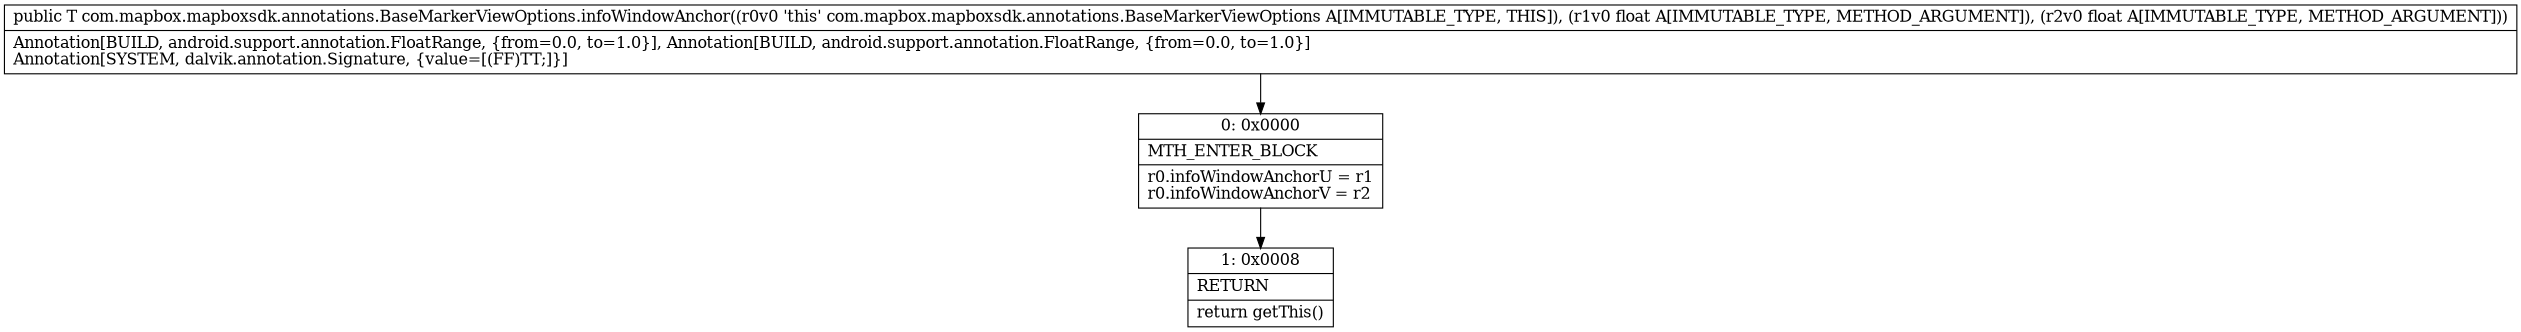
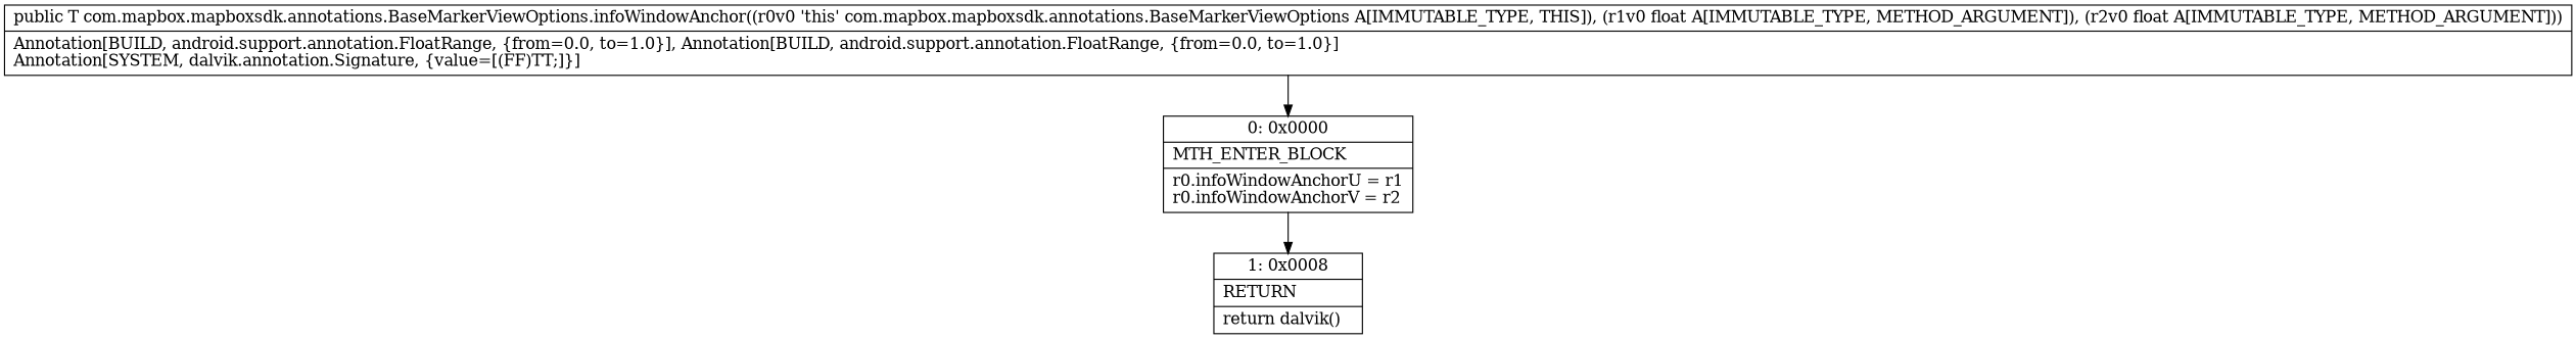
  digraph {
    node [shape=record]
    n1 [label="{0\:\ 0x0000|MTH_ENTER_BLOCK\l|r0.infoWindowAnchorU = r1\lr0.infoWindowAnchorV = r2\l}"]
-   n2 [label="{1\:\ 0x0008|RETURN\l|return getThis()\l}"]
+   n2 [label="{1\:\ 0x0008|RETURN\l|return dalvik()\l}"]
    n3 [label="{public T com.mapbox.mapboxsdk.annotations.BaseMarkerViewOptions.infoWindowAnchor((r0v0 'this' com.mapbox.mapboxsdk.annotations.BaseMarkerViewOptions A[IMMUTABLE_TYPE, THIS]), (r1v0 float A[IMMUTABLE_TYPE, METHOD_ARGUMENT]), (r2v0 float A[IMMUTABLE_TYPE, METHOD_ARGUMENT]))  | Annotation[BUILD, android.support.annotation.FloatRange, \{from=0.0, to=1.0\}], Annotation[BUILD, android.support.annotation.FloatRange, \{from=0.0, to=1.0\}]\lAnnotation[SYSTEM, dalvik.annotation.Signature, \{value=[(FF)TT;]\}]\l}"]
    n1 -> n2
    n3 -> n1
  }
